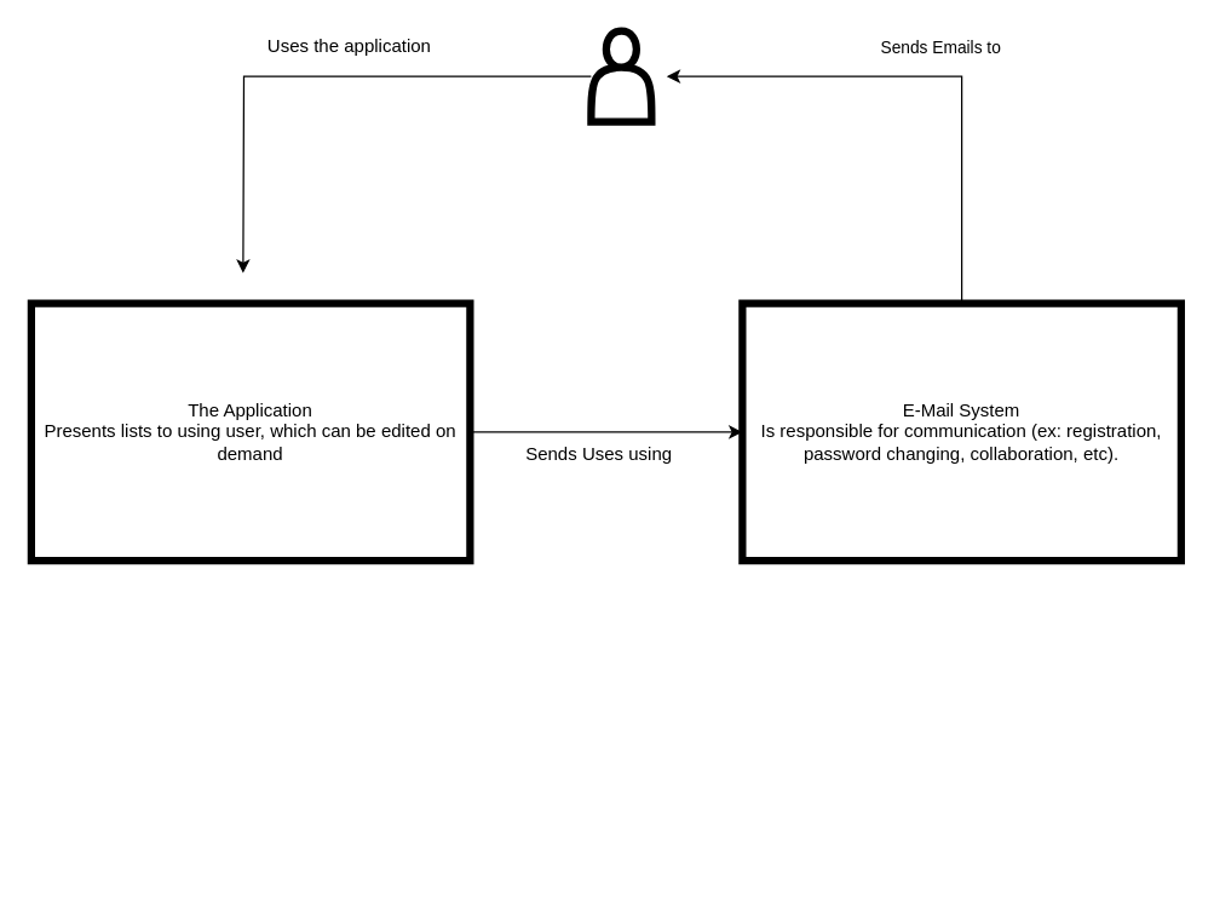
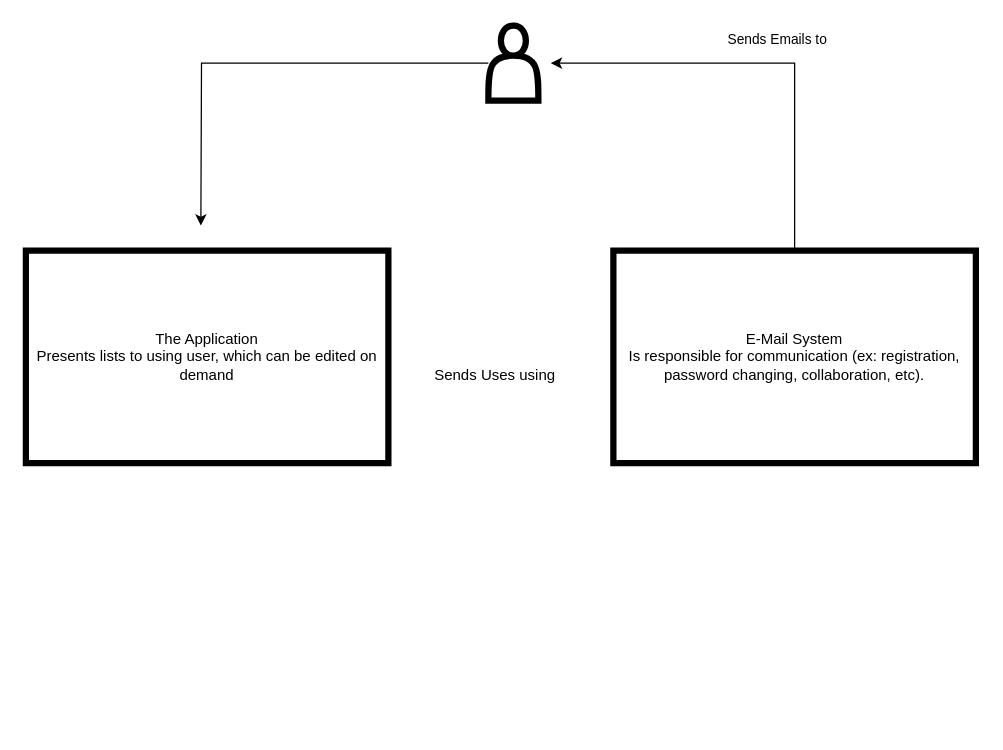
  <mxCell id="0" />
  <mxCell id="1" parent="0" />
  <mxCell id="2" style="edgeStyle=orthogonalEdgeStyle;rounded=0;orthogonalLoop=1;jettySize=auto;html=1;" parent="1" source="3" edge="1"><mxGeometry relative="1" as="geometry"><mxPoint x="160" y="180" as="targetPoint" /></mxGeometry></mxCell>
  <mxCell id="3" value="" style="shape=actor;whiteSpace=wrap;html=1;strokeWidth=5;fillColor=none;" parent="1" vertex="1"><mxGeometry x="390" y="20" width="40" height="60" as="geometry" /></mxCell>
  <mxCell id="4" style="edgeStyle=orthogonalEdgeStyle;rounded=0;orthogonalLoop=1;jettySize=auto;html=1;" parent="1" source="6" edge="1"><mxGeometry relative="1" as="geometry"><mxPoint x="440" y="50" as="targetPoint" /><Array as="points"><mxPoint x="635" y="50" /></Array></mxGeometry></mxCell>
  <mxCell id="5" value="Sends Emails to" style="edgeLabel;html=1;align=center;verticalAlign=middle;resizable=0;points=[];" parent="4" vertex="1" connectable="0"><mxGeometry x="-0.13" y="-9" relative="1" as="geometry"><mxPoint x="-15" y="-11" as="offset" /></mxGeometry></mxCell>
  <mxCell id="6" value="E-Mail System&lt;br&gt;Is responsible for communication (ex: registration, password changing, collaboration, etc)." style="rounded=0;whiteSpace=wrap;html=1;strokeWidth=5;fillColor=none;" parent="1" vertex="1"><mxGeometry x="490" y="200" width="290" height="170" as="geometry" /></mxCell>
- <mxCell id="7" style="edgeStyle=orthogonalEdgeStyle;rounded=0;orthogonalLoop=1;jettySize=auto;html=1;entryX=0;entryY=0.5;entryDx=0;entryDy=0;" parent="1" source="8" target="6" edge="1"><mxGeometry relative="1" as="geometry" /></mxCell>
  <mxCell id="8" value="The Application&lt;br&gt;Presents lists to using user, which can be edited on demand" style="rounded=0;whiteSpace=wrap;html=1;strokeWidth=5;fillColor=none;" parent="1" vertex="1"><mxGeometry x="20" y="200" width="290" height="170" as="geometry" /></mxCell>
  <mxCell id="9" value="Sends Uses using" style="text;html=1;align=center;verticalAlign=middle;resizable=0;points=[];autosize=1;strokeColor=none;fillColor=none;" parent="1" vertex="1"><mxGeometry x="340" y="290" width="110" height="20" as="geometry" /></mxCell>
- <mxCell id="10" value="Uses the application" style="text;html=1;align=center;verticalAlign=middle;resizable=0;points=[];autosize=1;strokeColor=none;fillColor=none;" parent="1" vertex="1"><mxGeometry x="170" y="20" width="120" height="20" as="geometry" /></mxCell>
  <mxCell id="11" value="" style="shape=image;html=1;verticalAlign=top;verticalLabelPosition=bottom;labelBackgroundColor=#ffffff;imageAspect=0;aspect=fixed;image=https://cdn3.iconfinder.com/data/icons/flat-actions-icons-9/512/Tick_Mark-128.png" vertex="1" parent="1"><mxGeometry x="101" y="450" width="128" height="128" as="geometry" /></mxCell>
